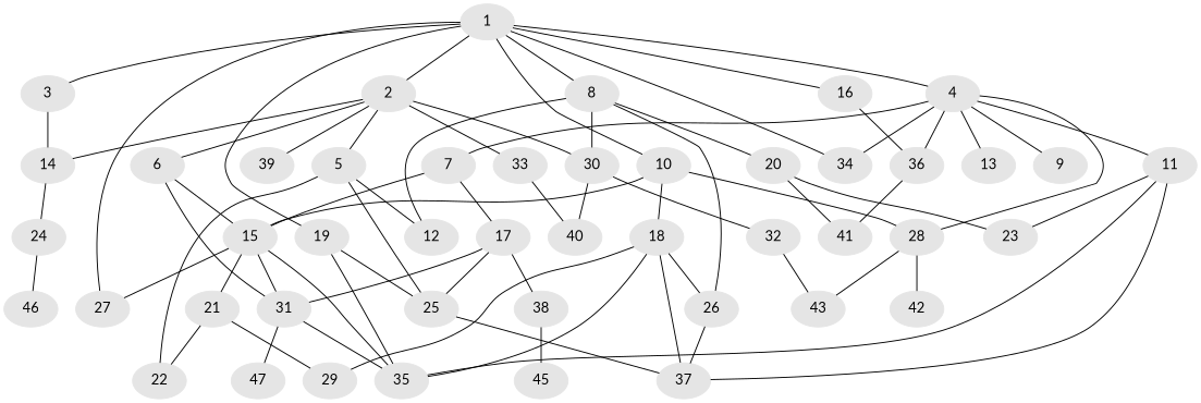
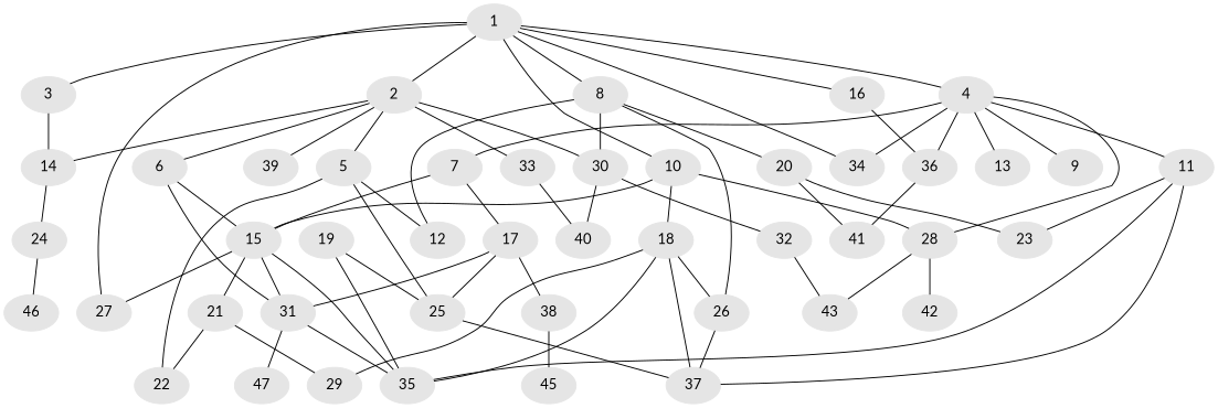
  graph {
    fontname=Lato
    node [color=gray90 fontname=Lato style=filled]
    edge [fontname=Lato weight=1.0]
    1
    2
    3
    4
    8
    10
    16
    19
    27
    34
    5
    6
    14
    30
    33
    39
    7
    9
    11
    13
    28
    36
    12
    20
    26
    15
    18
    25
    35
    22
    31
    24
    32
    40
    17
    23
    37
    42
    43
    41
    21
    47
    38
    29
    46
    45
    1 -- 2 [weight=2.0]
    1 -- 3
    1 -- 4
    1 -- 8
    1 -- 10
    1 -- 16
-   1 -- 19
    1 -- 27
    1 -- 34
    2 -- 5
    2 -- 6
    2 -- 14
    2 -- 30
    2 -- 33
    2 -- 39
    3 -- 14
    4 -- 34
    4 -- 7
    4 -- 9
    4 -- 11
    4 -- 13
    4 -- 28
    4 -- 36
    8 -- 30
    8 -- 12
    8 -- 20
    8 -- 26
    10 -- 28
    10 -- 15
    10 -- 18
    16 -- 36
    19 -- 25
    19 -- 35
    5 -- 12
    5 -- 25
    5 -- 22
    6 -- 15
    6 -- 31
    14 -- 24
    30 -- 32 [weight=2.0]
    30 -- 40
    33 -- 40 [weight=2.0]
    7 -- 15
    7 -- 17
    11 -- 35
    11 -- 23
    11 -- 37
    28 -- 42
    28 -- 43
    36 -- 41
    20 -- 23
    20 -- 41
    26 -- 37
    15 -- 27
    15 -- 35
    15 -- 31
    15 -- 21
    18 -- 26
    18 -- 35
    18 -- 37
    18 -- 29
    25 -- 37
    31 -- 35
    31 -- 47
    24 -- 46
    32 -- 43
    17 -- 25
    17 -- 31
    17 -- 38
    21 -- 22
    21 -- 29
    38 -- 45
  }
